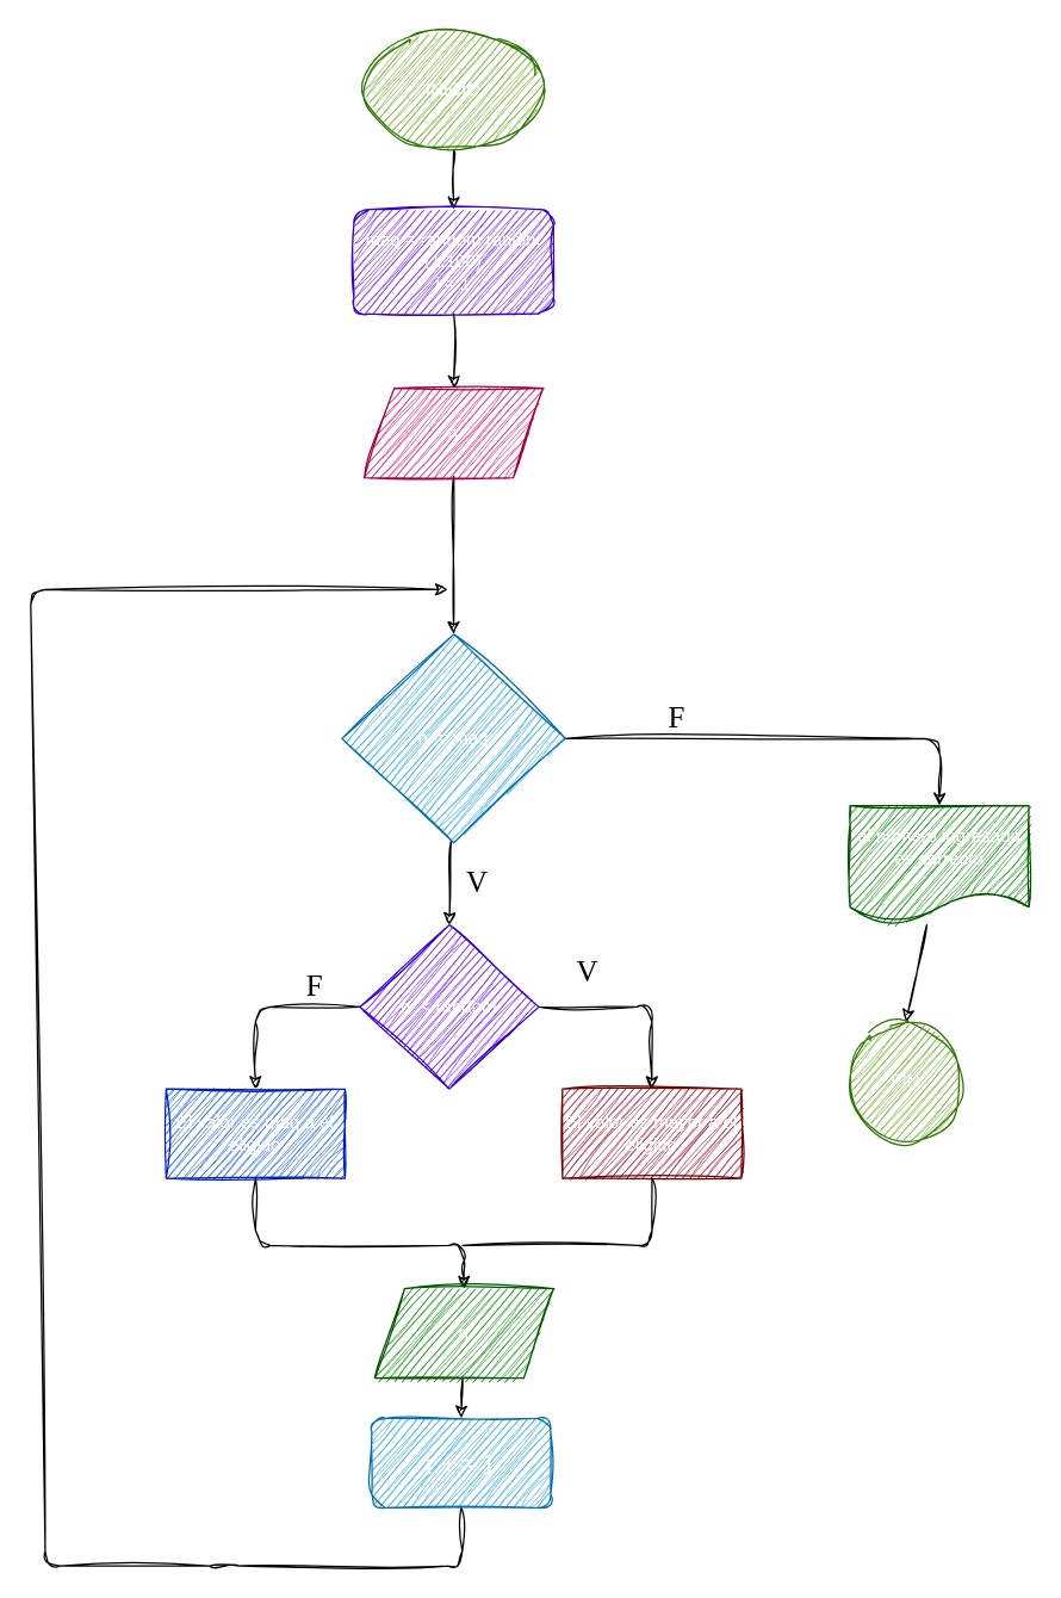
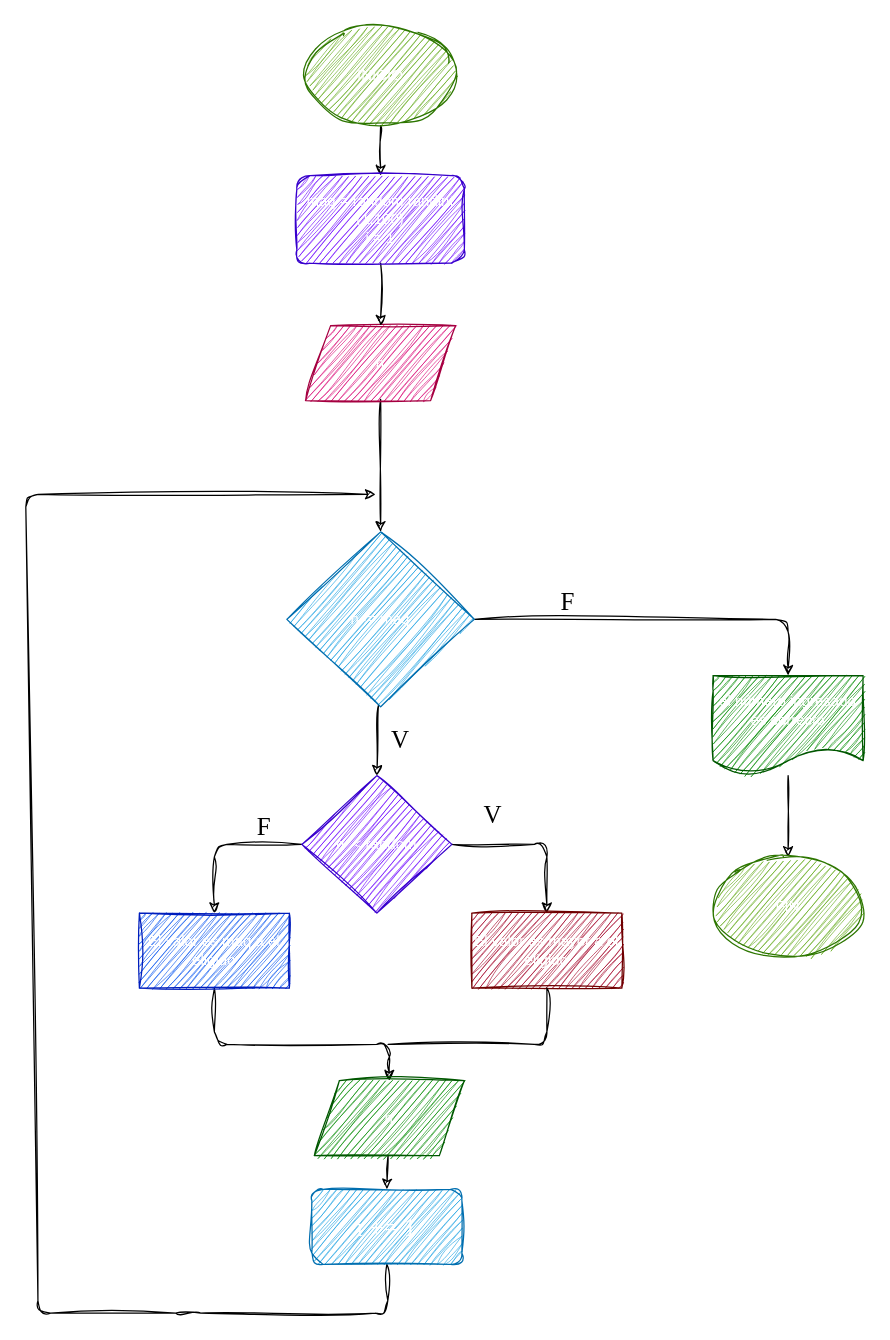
  <mxCell id="0" />
  <mxCell id="1" parent="0" />
  <mxCell id="2" style="edgeStyle=none;html=1;sketch=1;curveFitting=1;jiggle=2;" edge="1" parent="1" source="3" target="7"><mxGeometry relative="1" as="geometry" /></mxCell>
  <mxCell id="3" value="INICIO" style="ellipse;whiteSpace=wrap;html=1;sketch=1;curveFitting=1;jiggle=2;fillColor=#60a917;fontColor=#ffffff;strokeColor=#2D7600;" vertex="1" parent="1"><mxGeometry x="244" y="20" width="120" height="80" as="geometry" /></mxCell>
  <mxCell id="4" style="edgeStyle=none;html=1;sketch=1;curveFitting=1;jiggle=2;entryX=0.5;entryY=0;entryDx=0;entryDy=0;" edge="1" parent="1" target="10"><mxGeometry relative="1" as="geometry"><mxPoint x="304" y="319" as="sourcePoint" /><mxPoint x="304" y="524" as="targetPoint" /></mxGeometry></mxCell>
  <mxCell id="5" value="n" style="shape=parallelogram;perimeter=parallelogramPerimeter;whiteSpace=wrap;html=1;fixedSize=1;sketch=1;curveFitting=1;jiggle=2;fillColor=#d80073;fontColor=#ffffff;strokeColor=#A50040;" vertex="1" parent="1"><mxGeometry x="244" y="260" width="120" height="60" as="geometry" /></mxCell>
  <mxCell id="6" style="edgeStyle=none;html=1;sketch=1;curveFitting=1;jiggle=2;" edge="1" parent="1" source="7" target="5"><mxGeometry relative="1" as="geometry" /></mxCell>
  <mxCell id="7" value="maq = random.randint&lt;br&gt;(1,100)&lt;br&gt;i = 1" style="rounded=1;whiteSpace=wrap;html=1;sketch=1;curveFitting=1;jiggle=2;fillColor=#6a00ff;fontColor=#ffffff;strokeColor=#3700CC;" vertex="1" parent="1"><mxGeometry x="237" y="140" width="134" height="70" as="geometry" /></mxCell>
  <mxCell id="8" style="edgeStyle=none;html=1;entryX=0.5;entryY=0;entryDx=0;entryDy=0;sketch=1;curveFitting=1;jiggle=2;" edge="1" parent="1" source="10" target="13"><mxGeometry relative="1" as="geometry" /></mxCell>
  <mxCell id="9" style="edgeStyle=none;html=1;entryX=0.5;entryY=0;entryDx=0;entryDy=0;sketch=1;curveFitting=1;jiggle=2;" edge="1" parent="1" source="10" target="22"><mxGeometry relative="1" as="geometry"><Array as="points"><mxPoint x="630" y="495" /></Array></mxGeometry></mxCell>
  <mxCell id="10" value="n != maq" style="rhombus;whiteSpace=wrap;html=1;sketch=1;curveFitting=1;jiggle=2;fillColor=#1ba1e2;fontColor=#ffffff;strokeColor=#006EAF;" vertex="1" parent="1"><mxGeometry x="229" y="425" width="150" height="140" as="geometry" /></mxCell>
  <mxCell id="11" style="edgeStyle=none;html=1;entryX=0.5;entryY=0;entryDx=0;entryDy=0;sketch=1;curveFitting=1;jiggle=2;" edge="1" parent="1" source="13" target="14"><mxGeometry relative="1" as="geometry"><Array as="points"><mxPoint x="437" y="675" /></Array></mxGeometry></mxCell>
  <mxCell id="12" style="edgeStyle=none;html=1;entryX=0.5;entryY=0;entryDx=0;entryDy=0;sketch=1;curveFitting=1;jiggle=2;" edge="1" parent="1" source="13" target="16"><mxGeometry relative="1" as="geometry"><Array as="points"><mxPoint x="171" y="675" /></Array></mxGeometry></mxCell>
  <mxCell id="13" value="n&amp;nbsp; &amp;lt; random" style="rhombus;whiteSpace=wrap;html=1;sketch=1;curveFitting=1;jiggle=2;fillColor=#6a00ff;fontColor=#ffffff;strokeColor=#3700CC;" vertex="1" parent="1"><mxGeometry x="241" y="620" width="120" height="110" as="geometry" /></mxCell>
  <mxCell id="14" value="El valor es mayor a el eligido" style="rounded=0;whiteSpace=wrap;html=1;sketch=1;curveFitting=1;jiggle=2;fillColor=#a20025;fontColor=#ffffff;strokeColor=#6F0000;" vertex="1" parent="1"><mxGeometry x="377" y="730" width="120" height="60" as="geometry" /></mxCell>
  <mxCell id="15" style="edgeStyle=none;html=1;entryX=0.5;entryY=0;entryDx=0;entryDy=0;sketch=1;curveFitting=1;jiggle=2;" edge="1" parent="1" source="16" target="19"><mxGeometry relative="1" as="geometry"><Array as="points"><mxPoint x="171" y="835" /><mxPoint x="311" y="835" /></Array></mxGeometry></mxCell>
  <mxCell id="16" value="El valor es maq a el eligido" style="rounded=0;whiteSpace=wrap;html=1;sketch=1;curveFitting=1;jiggle=2;fillColor=#0050ef;fontColor=#ffffff;strokeColor=#001DBC;" vertex="1" parent="1"><mxGeometry x="111" y="730" width="120" height="60" as="geometry" /></mxCell>
  <mxCell id="17" style="edgeStyle=none;html=1;sketch=1;curveFitting=1;jiggle=2;exitX=0.5;exitY=1;exitDx=0;exitDy=0;" edge="1" parent="1" source="28"><mxGeometry relative="1" as="geometry"><mxPoint x="300" y="395" as="targetPoint" /><mxPoint x="170" y="990" as="sourcePoint" /><Array as="points"><mxPoint x="310" y="1050" /><mxPoint x="150" y="1050" /><mxPoint x="30" y="1050" /><mxPoint x="20" y="395" /></Array></mxGeometry></mxCell>
  <mxCell id="18" style="edgeStyle=none;sketch=1;hachureGap=4;jiggle=2;curveFitting=1;html=1;entryX=0.5;entryY=0;entryDx=0;entryDy=0;fontFamily=Architects Daughter;fontSource=https%3A%2F%2Ffonts.googleapis.com%2Fcss%3Ffamily%3DArchitects%2BDaughter;fontSize=16;" edge="1" parent="1" source="19" target="28"><mxGeometry relative="1" as="geometry" /></mxCell>
  <mxCell id="19" value="n" style="shape=parallelogram;perimeter=parallelogramPerimeter;whiteSpace=wrap;html=1;fixedSize=1;sketch=1;curveFitting=1;jiggle=2;fillColor=#008a00;fontColor=#ffffff;strokeColor=#005700;" vertex="1" parent="1"><mxGeometry x="251" y="864" width="120" height="60" as="geometry" /></mxCell>
  <mxCell id="20" value="" style="endArrow=none;html=1;exitX=0.5;exitY=1;exitDx=0;exitDy=0;sketch=1;curveFitting=1;jiggle=2;" edge="1" parent="1" source="14"><mxGeometry width="50" height="50" relative="1" as="geometry"><mxPoint x="250" y="725" as="sourcePoint" /><mxPoint x="310" y="835" as="targetPoint" /><Array as="points"><mxPoint x="437" y="835" /></Array></mxGeometry></mxCell>
  <mxCell id="21" style="edgeStyle=none;sketch=1;hachureGap=4;jiggle=2;curveFitting=1;html=1;entryX=0.5;entryY=0;entryDx=0;entryDy=0;fontFamily=Architects Daughter;fontSource=https%3A%2F%2Ffonts.googleapis.com%2Fcss%3Ffamily%3DArchitects%2BDaughter;fontSize=16;" edge="1" parent="1" source="22" target="23"><mxGeometry relative="1" as="geometry" /></mxCell>
  <mxCell id="22" value="el número ingresado es correcto" style="shape=document;whiteSpace=wrap;html=1;boundedLbl=1;sketch=1;curveFitting=1;jiggle=2;fillColor=#008a00;fontColor=#ffffff;strokeColor=#005700;" vertex="1" parent="1"><mxGeometry x="570" y="540" width="120" height="80" as="geometry" /></mxCell>
- <mxCell id="23" value="FIN" style="ellipse;whiteSpace=wrap;html=1;sketch=1;curveFitting=1;jiggle=2;fillColor=#60a917;fontColor=#ffffff;strokeColor=#2D7600;" vertex="1" parent="1"><mxGeometry x="570" y="685" width="75" height="80" as="geometry" /></mxCell>
+ <mxCell id="23" value="FIN" style="ellipse;whiteSpace=wrap;html=1;sketch=1;curveFitting=1;jiggle=2;fillColor=#60a917;fontColor=#ffffff;strokeColor=#2D7600;" vertex="1" parent="1"><mxGeometry x="570" y="685" width="120" height="80" as="geometry" /></mxCell>
  <mxCell id="24" value="V" style="text;html=1;strokeColor=none;fillColor=none;align=center;verticalAlign=middle;whiteSpace=wrap;rounded=0;sketch=1;hachureGap=4;jiggle=2;curveFitting=1;fontFamily=Architects Daughter;fontSource=https%3A%2F%2Ffonts.googleapis.com%2Fcss%3Ffamily%3DArchitects%2BDaughter;fontSize=20;" vertex="1" parent="1"><mxGeometry x="364" y="635" width="60" height="30" as="geometry" /></mxCell>
  <mxCell id="25" value="F" style="text;html=1;strokeColor=none;fillColor=none;align=center;verticalAlign=middle;whiteSpace=wrap;rounded=0;sketch=1;hachureGap=4;jiggle=2;curveFitting=1;fontFamily=Architects Daughter;fontSource=https%3A%2F%2Ffonts.googleapis.com%2Fcss%3Ffamily%3DArchitects%2BDaughter;fontSize=20;" vertex="1" parent="1"><mxGeometry x="181" y="645" width="60" height="30" as="geometry" /></mxCell>
  <mxCell id="26" value="V" style="text;html=1;strokeColor=none;fillColor=none;align=center;verticalAlign=middle;whiteSpace=wrap;rounded=0;sketch=1;hachureGap=4;jiggle=2;curveFitting=1;fontFamily=Architects Daughter;fontSource=https%3A%2F%2Ffonts.googleapis.com%2Fcss%3Ffamily%3DArchitects%2BDaughter;fontSize=20;" vertex="1" parent="1"><mxGeometry x="290" y="575" width="60" height="30" as="geometry" /></mxCell>
  <mxCell id="27" value="F" style="text;html=1;strokeColor=none;fillColor=none;align=center;verticalAlign=middle;whiteSpace=wrap;rounded=0;sketch=1;hachureGap=4;jiggle=2;curveFitting=1;fontFamily=Architects Daughter;fontSource=https%3A%2F%2Ffonts.googleapis.com%2Fcss%3Ffamily%3DArchitects%2BDaughter;fontSize=20;" vertex="1" parent="1"><mxGeometry x="424" y="465" width="60" height="30" as="geometry" /></mxCell>
  <mxCell id="28" value="i += 1" style="rounded=1;whiteSpace=wrap;html=1;sketch=1;hachureGap=4;jiggle=2;curveFitting=1;fontFamily=Architects Daughter;fontSource=https%3A%2F%2Ffonts.googleapis.com%2Fcss%3Ffamily%3DArchitects%2BDaughter;fontSize=20;fillColor=#1ba1e2;fontColor=#ffffff;strokeColor=#006EAF;" vertex="1" parent="1"><mxGeometry x="249" y="951" width="120" height="60" as="geometry" /></mxCell>
